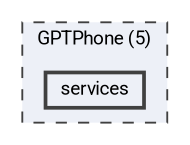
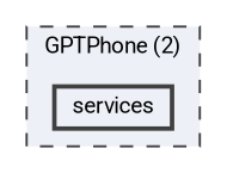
  digraph {
    compound=true
    fontname=Roboto
    n1 [color=grey25 fillcolor="#edf0f7" fontname=Roboto fontsize=10 height=0.2 label=services shape=box style="filled,bold" width=0.4]
    subgraph cluster_1 {
      bgcolor="#edf0f7"
      fontsize=10
-     label="GPTPhone (5)"
+     label="GPTPhone (2)"
      pencolor=grey25
      style="filled,dashed"
      n1
    }
  }
